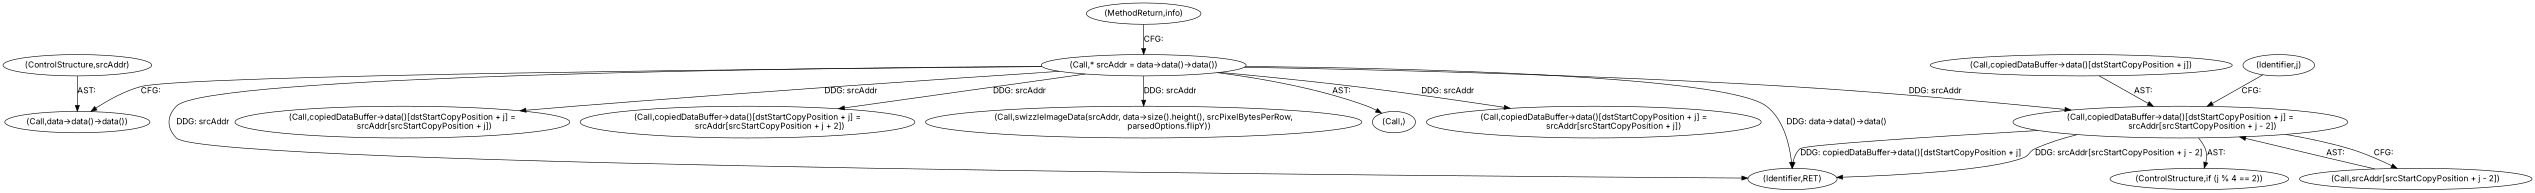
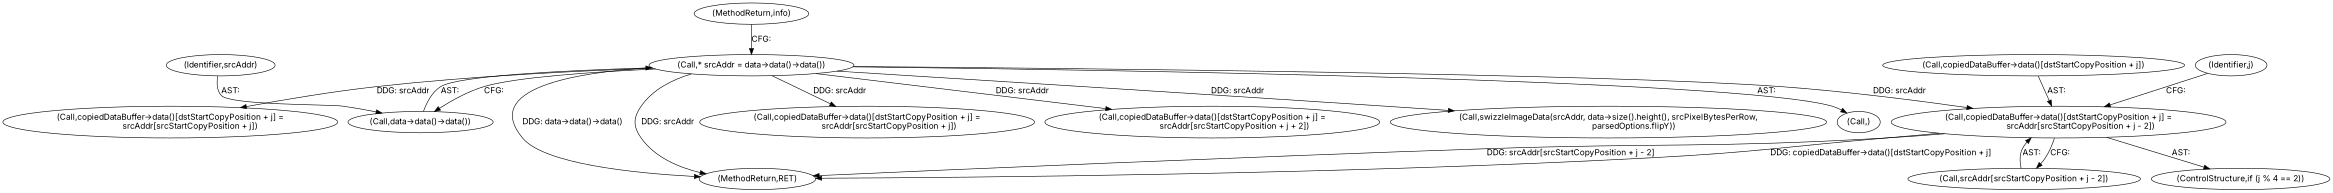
  digraph {
    fontname=Inter
    node [fontname=Inter]
    edge [fontname=Inter]
    n1 [label="(Call,copiedDataBuffer->data()[dstStartCopyPosition + j] =\n                    srcAddr[srcStartCopyPosition + j - 2])"]
    n2 [label="(Call,srcAddr[srcStartCopyPosition + j - 2])"]
-   n3 [label="(Identifier,RET)"]
+   n3 [label="(MethodReturn,RET)"]
    n4 [label="(ControlStructure,if (j % 4 == 2))"]
    n5 [label="(Call,* srcAddr = data->data()->data())"]
    n6 [label="(Call,copiedDataBuffer->data()[dstStartCopyPosition + j] =\n                    srcAddr[srcStartCopyPosition + j])"]
    n7 [label="(Call,copiedDataBuffer->data()[dstStartCopyPosition + j] =\n                    srcAddr[srcStartCopyPosition + j + 2])"]
    n8 [label="(Call,swizzleImageData(srcAddr, data->size().height(), srcPixelBytesPerRow,\n                       parsedOptions.flipY))"]
    n9 [label="(Call,)"]
    n10 [label="(Call,copiedDataBuffer->data()[dstStartCopyPosition + j] =\n                  srcAddr[srcStartCopyPosition + j])"]
    n11 [label="(Call,data->data()->data())"]
    n12 [label="(Call,copiedDataBuffer->data()[dstStartCopyPosition + j])"]
    n13 [label="(MethodReturn,info)"]
-   n14 [label="(ControlStructure,srcAddr)"]
+   n14 [label="(Identifier,srcAddr)"]
    n15 [label="(Identifier,j)"]
    n1 -> n2 [label="CFG: "]
    n1 -> n3 [label="DDG: srcAddr[srcStartCopyPosition + j - 2]"]
    n1 -> n3 [label="DDG: copiedDataBuffer->data()[dstStartCopyPosition + j]"]
    n1 -> n4 [label="AST: "]
    n2 -> n1 [label="AST: "]
    n5 -> n1 [label="DDG: srcAddr"]
    n5 -> n3 [label="DDG: data->data()->data()"]
    n5 -> n3 [label="DDG: srcAddr"]
    n5 -> n6 [label="DDG: srcAddr"]
    n5 -> n7 [label="DDG: srcAddr"]
    n5 -> n8 [label="DDG: srcAddr"]
    n5 -> n9 [label="AST: "]
    n5 -> n10 [label="DDG: srcAddr"]
    n5 -> n11 [label="CFG: "]
+   n11 -> n5 [label="AST: "]
    n12 -> n1 [label="AST: "]
    n13 -> n5 [label="CFG: "]
    n14 -> n11 [label="AST: "]
    n15 -> n1 [label="CFG: "]
  }
